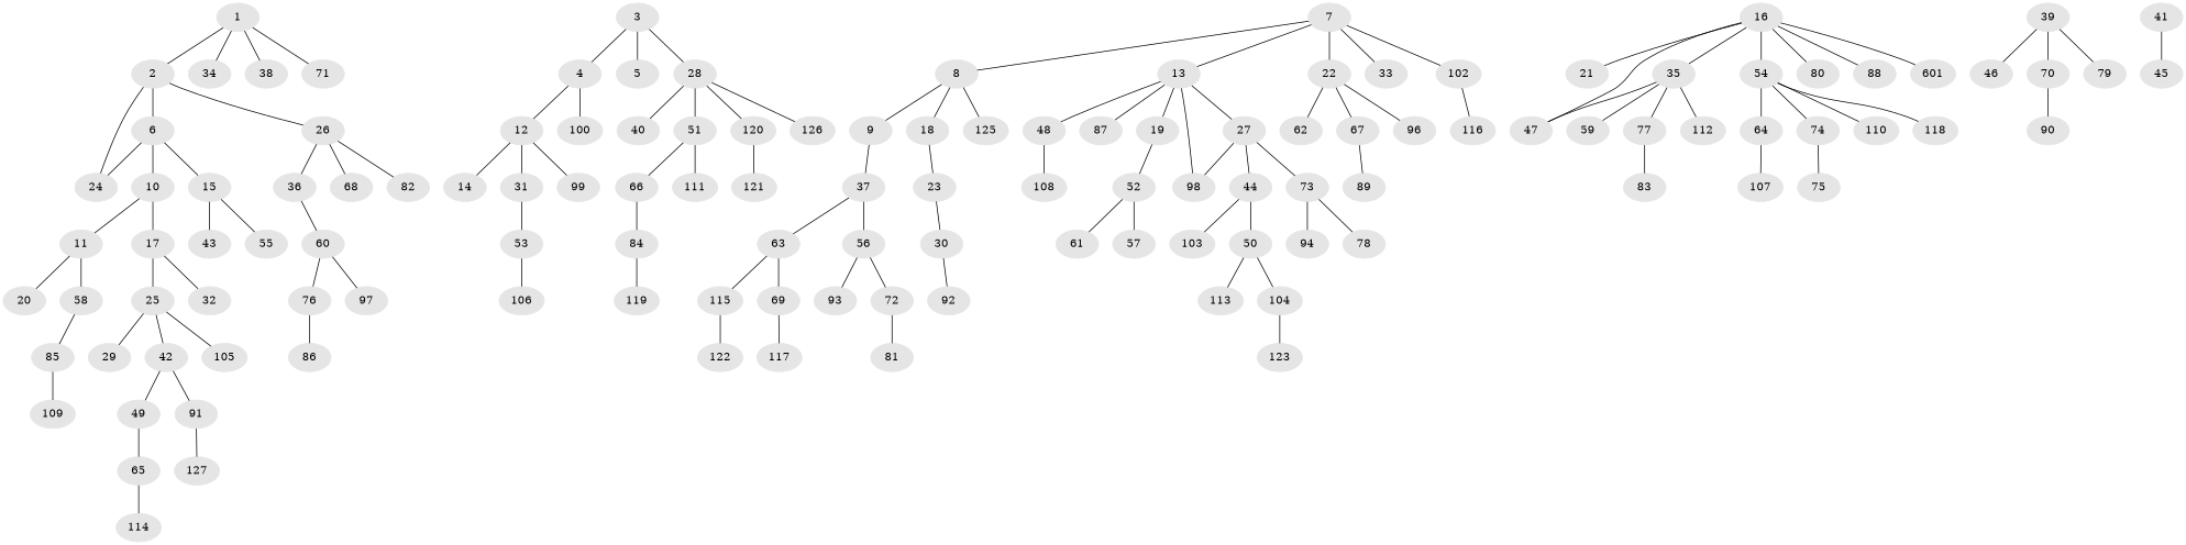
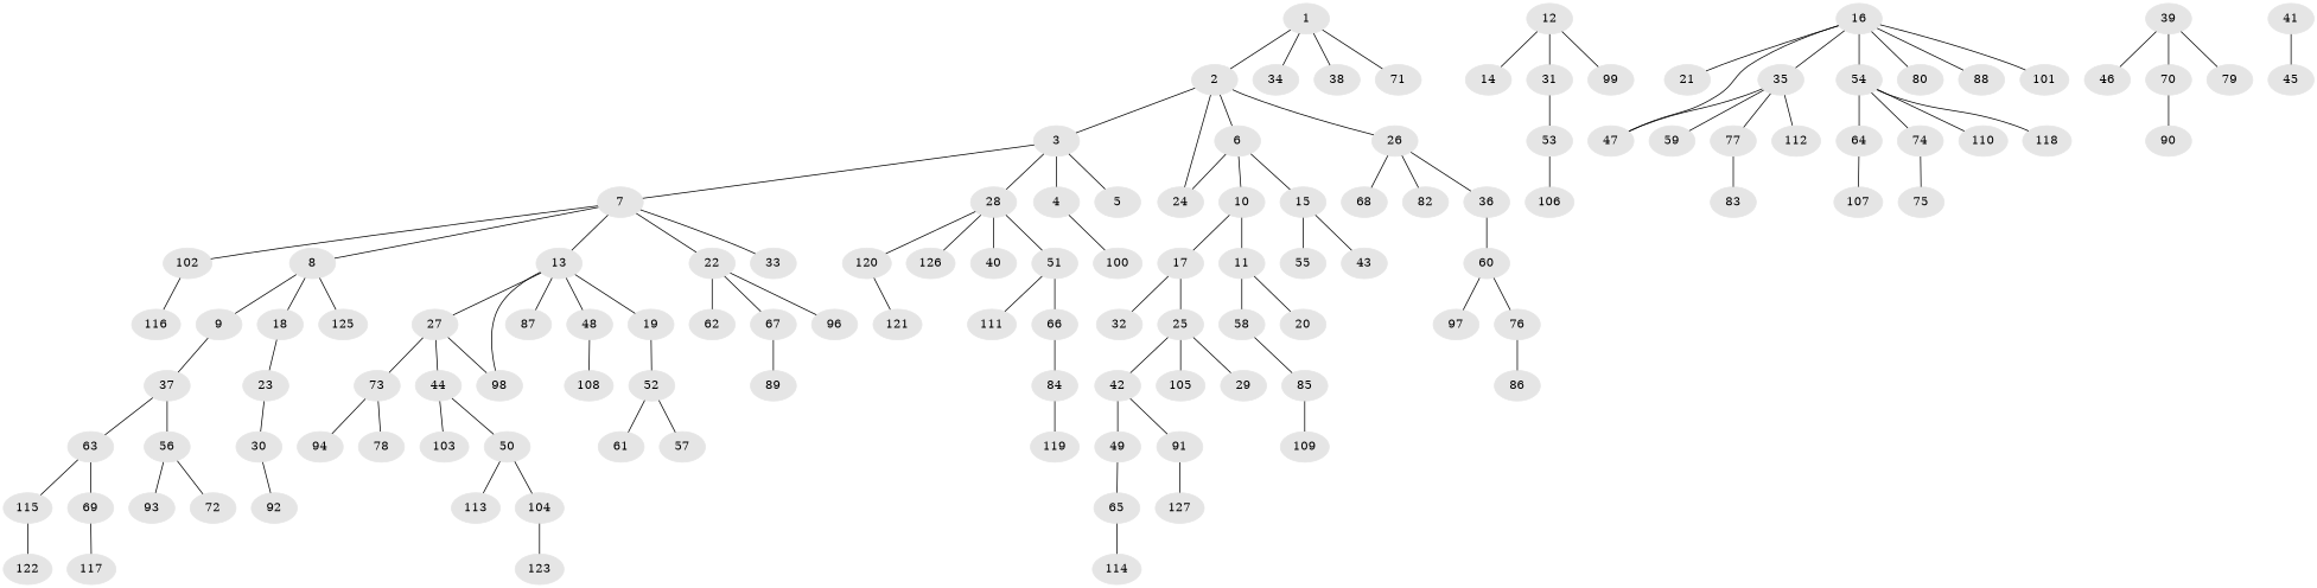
  graph {
    node [color=gray90 style=filled]
    1
    2
    34
    38
    71
    3
    6
    24
    26
    4
    5
    7
    28
    10
    15
    36
    68
    82
    12
    100
    8
    13
    22
    33
    102
    16
    21
    35
    54
    80
    88
-   101 [label=601]
+   101
    40
    51
    120
    126
    14
    31
    99
    11
    17
    43
    55
    39
    46
    70
    79
    9
    18
    125
    19
    27
    48
    87
    98
    62
    67
    96
    116
    37
    23
    56
    63
    20
    58
    25
    32
    85
    53
    52
    44
    73
    41
    45
    108
    47
    59
    77
    112
    64
    74
    110
    118
    29
    42
    105
    30
    57
    61
    89
    92
    49
    91
    60
    50
    103
    78
    94
    66
    111
    121
    106
    83
    76
    97
    72
    93
    69
    115
    90
    65
    127
    104
    113
    114
    123
    84
    107
    75
-   81
    109
    86
    117
    122
    119
    1 -- 2
    1 -- 34
    1 -- 38
    1 -- 71
+   2 -- 3
    2 -- 6
    2 -- 24
    2 -- 26
    3 -- 4
    3 -- 5
+   3 -- 7
    3 -- 28
    6 -- 24
    6 -- 10
    6 -- 15
    26 -- 36
    26 -- 68
    26 -- 82
-   4 -- 12
    4 -- 100
    7 -- 8
    7 -- 13
    7 -- 22
    7 -- 33
    7 -- 102
    28 -- 40
    28 -- 51
    28 -- 120
    28 -- 126
    10 -- 11
    10 -- 17
    15 -- 43
    15 -- 55
    36 -- 60
    12 -- 14
    12 -- 31
    12 -- 99
    8 -- 9
    8 -- 18
    8 -- 125
    13 -- 19
    13 -- 27
    13 -- 48
    13 -- 87
    13 -- 98
    22 -- 62
    22 -- 67
    22 -- 96
    102 -- 116
    16 -- 21
    16 -- 35
    16 -- 54
    16 -- 80
    16 -- 88
    16 -- 101
    35 -- 47
    35 -- 59
    35 -- 77
    35 -- 112
    54 -- 64
    54 -- 74
    54 -- 110
    54 -- 118
    51 -- 66
    51 -- 111
    120 -- 121
    31 -- 53
    11 -- 20
    11 -- 58
    17 -- 25
    17 -- 32
    39 -- 46
    39 -- 70
    39 -- 79
    70 -- 90
    9 -- 37
    18 -- 23
    19 -- 52
    27 -- 98
    27 -- 44
    27 -- 73
    48 -- 108
    67 -- 89
    37 -- 56
    37 -- 63
    23 -- 30
    56 -- 72
    56 -- 93
    63 -- 69
    63 -- 115
    58 -- 85
    25 -- 29
    25 -- 42
    25 -- 105
    85 -- 109
    53 -- 106
    52 -- 57
    52 -- 61
    44 -- 50
    44 -- 103
    73 -- 78
    73 -- 94
    41 -- 45
    47 -- 16
    77 -- 83
    64 -- 107
    74 -- 75
    42 -- 49
    42 -- 91
    30 -- 92
    49 -- 65
    91 -- 127
    60 -- 76
    60 -- 97
    50 -- 104
    50 -- 113
    66 -- 84
    76 -- 86
-   72 -- 81
    69 -- 117
    115 -- 122
    65 -- 114
    104 -- 123
    84 -- 119
  }
